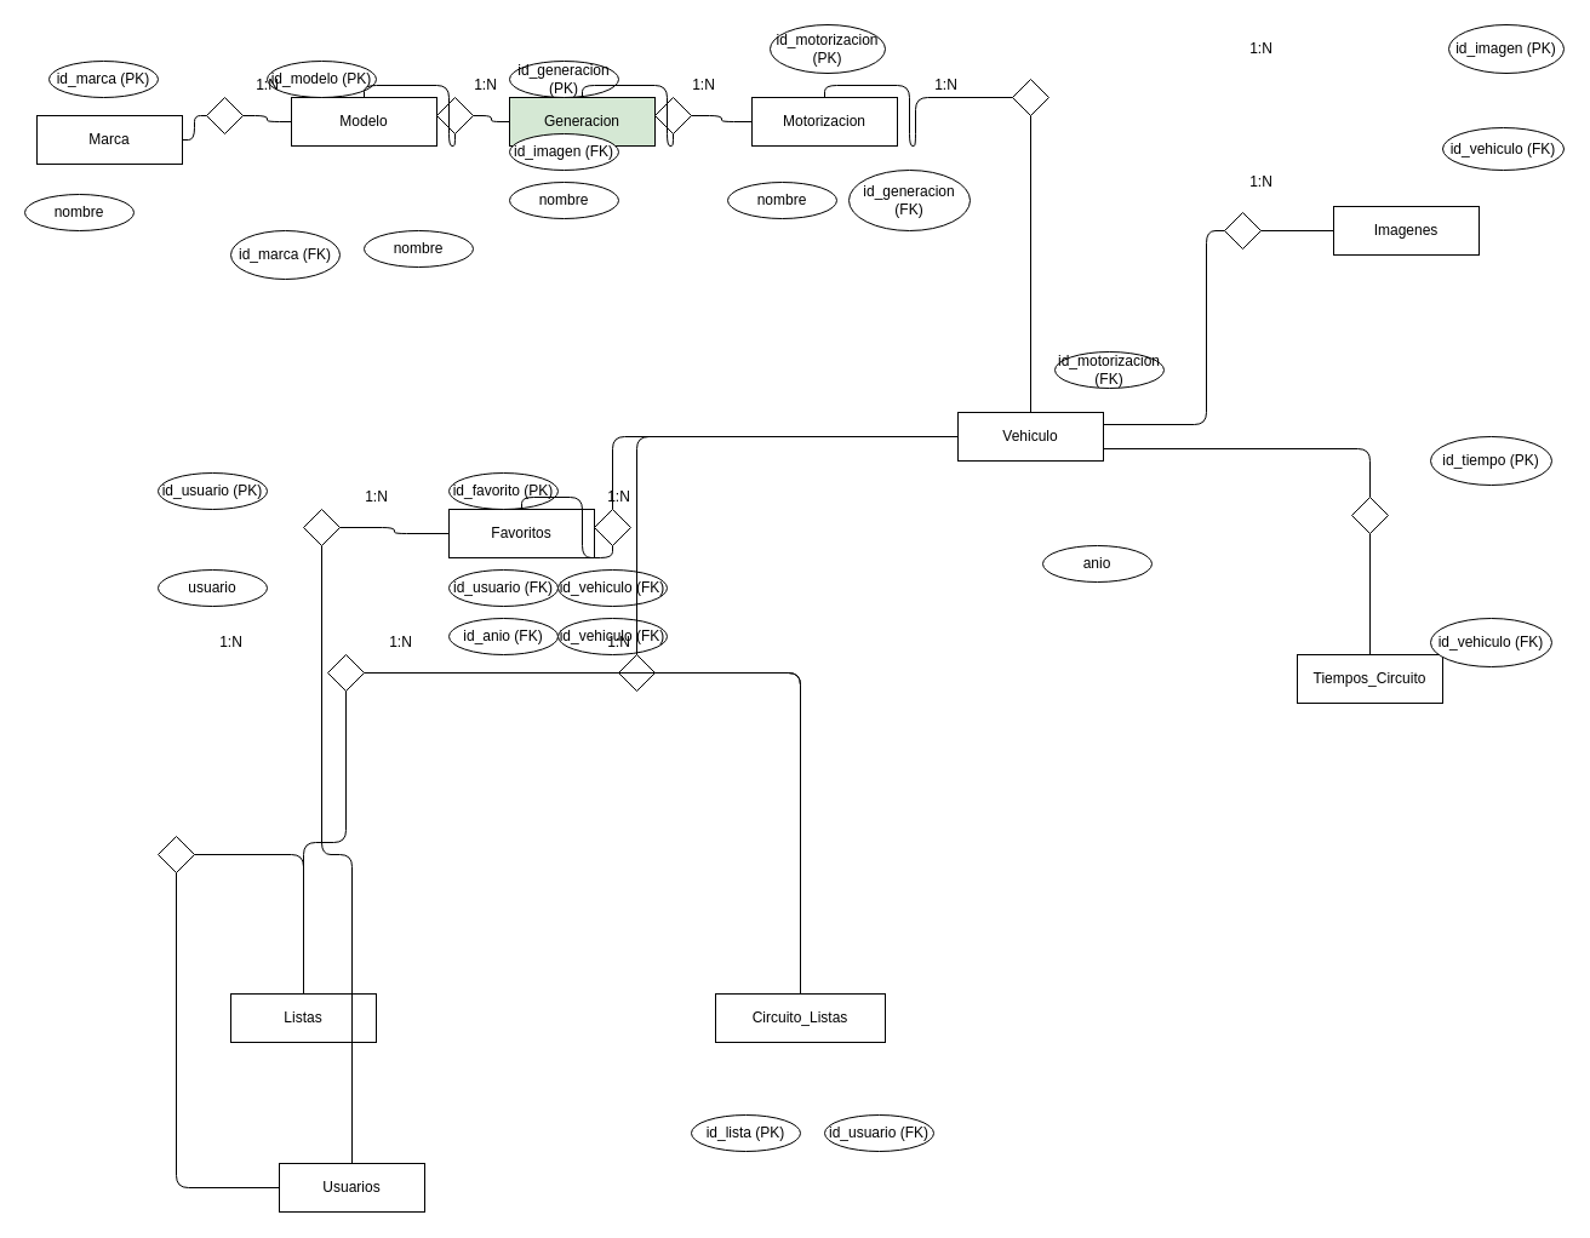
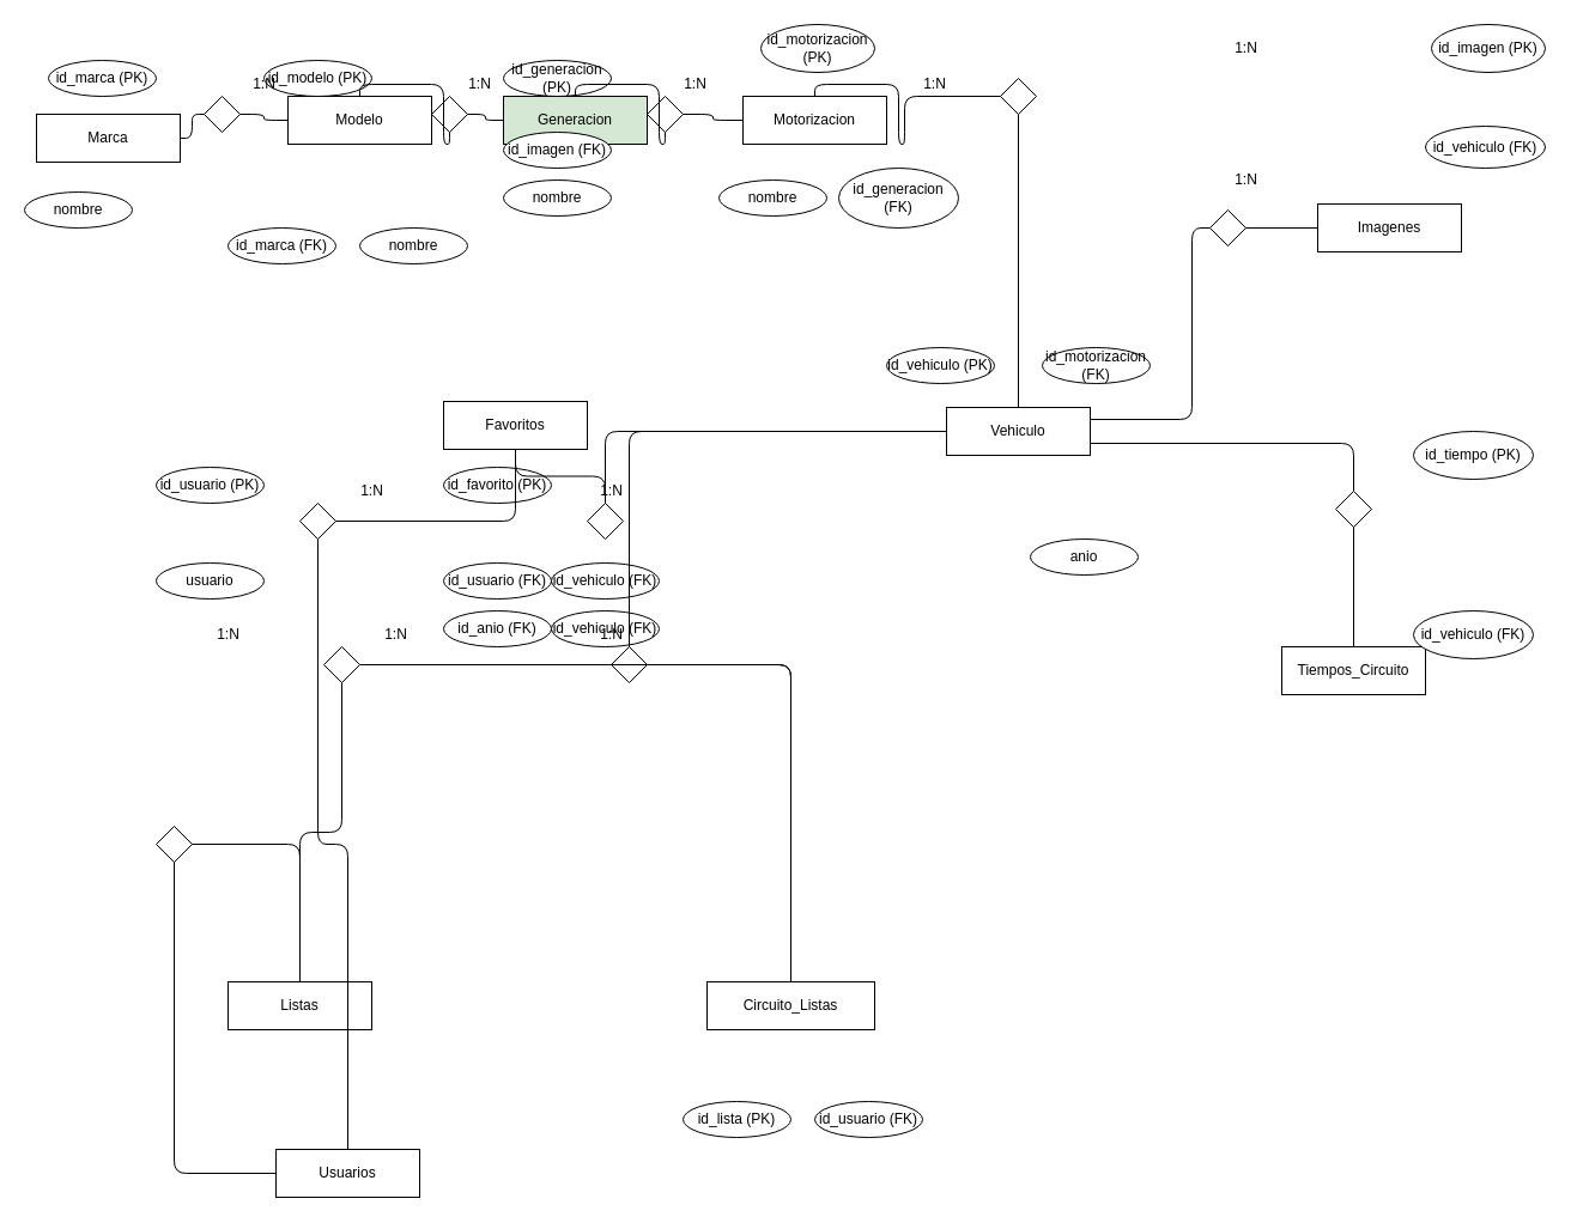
  <mxCell id="0" />
  <mxCell id="1" parent="0" />
  <mxCell id="2" value="Marca" style="whiteSpace=wrap;html=1;align=center;" parent="1" vertex="1"><mxGeometry x="30" y="95" width="120" height="40" as="geometry" /></mxCell>
  <mxCell id="3" value="Modelo" style="whiteSpace=wrap;html=1;align=center;" parent="1" vertex="1"><mxGeometry x="240" y="80" width="120" height="40" as="geometry" /></mxCell>
  <mxCell id="4" value="Generacion" style="whiteSpace=wrap;html=1;align=center;fillColor=#d5e8d4;" parent="1" vertex="1"><mxGeometry x="420" y="80" width="120" height="40" as="geometry" /></mxCell>
  <mxCell id="5" value="Motorizacion" style="whiteSpace=wrap;html=1;align=center;" parent="1" vertex="1"><mxGeometry x="620" y="80" width="120" height="40" as="geometry" /></mxCell>
  <mxCell id="6" value="Vehiculo" style="whiteSpace=wrap;html=1;align=center;" parent="1" vertex="1"><mxGeometry x="790" y="340" width="120" height="40" as="geometry" /></mxCell>
  <mxCell id="7" value="Imagenes" style="whiteSpace=wrap;html=1;align=center;" parent="1" vertex="1"><mxGeometry x="1100" y="170" width="120" height="40" as="geometry" /></mxCell>
  <mxCell id="8" value="Tiempos_Circuito" style="whiteSpace=wrap;html=1;align=center;" parent="1" vertex="1"><mxGeometry x="1070" y="540" width="120" height="40" as="geometry" /></mxCell>
  <mxCell id="9" value="Usuarios" style="whiteSpace=wrap;html=1;align=center;" parent="1" vertex="1"><mxGeometry x="230" y="960" width="120" height="40" as="geometry" /></mxCell>
- <mxCell id="10" value="Favoritos" style="whiteSpace=wrap;html=1;align=center;" parent="1" vertex="1"><mxGeometry x="370" y="420" width="120" height="40" as="geometry" /></mxCell>
+ <mxCell id="10" value="Favoritos" style="whiteSpace=wrap;html=1;align=center;" parent="1" vertex="1"><mxGeometry x="370" y="335" width="120" height="40" as="geometry" /></mxCell>
  <mxCell id="11" value="Listas" style="whiteSpace=wrap;html=1;align=center;" parent="1" vertex="1"><mxGeometry x="190" y="820" width="120" height="40" as="geometry" /></mxCell>
  <mxCell id="12" value="Circuito_Listas" style="whiteSpace=wrap;html=1;align=center;" parent="1" vertex="1"><mxGeometry x="590" y="820" width="140" height="40" as="geometry" /></mxCell>
  <mxCell id="13" value="id_marca (PK)" style="ellipse;whiteSpace=wrap;html=1;align=center;" parent="1" vertex="1"><mxGeometry x="40" y="50" width="90" height="30" as="geometry" /></mxCell>
  <mxCell id="14" value="nombre" style="ellipse;whiteSpace=wrap;html=1;align=center;" parent="1" vertex="1"><mxGeometry y="160" width="90" height="30" as="geometry" x="20" /></mxCell>
  <mxCell id="15" value="id_modelo (PK)" style="ellipse;whiteSpace=wrap;html=1;align=center;" parent="1" vertex="1"><mxGeometry x="220" y="50" width="90" height="30" as="geometry" /></mxCell>
- <mxCell id="16" value="id_marca (FK)" style="ellipse;whiteSpace=wrap;html=1;align=center;" parent="1" vertex="1"><mxGeometry x="190" y="190" width="90" height="40" as="geometry" /></mxCell>
+ <mxCell id="16" value="id_marca (FK)" style="ellipse;whiteSpace=wrap;html=1;align=center;" parent="1" vertex="1"><mxGeometry x="190" y="190" width="90" height="30" as="geometry" /></mxCell>
  <mxCell id="17" value="nombre" style="ellipse;whiteSpace=wrap;html=1;align=center;" parent="1" vertex="1"><mxGeometry x="300" y="190" width="90" height="30" as="geometry" /></mxCell>
  <mxCell id="18" value="id_generacion (PK)" style="ellipse;whiteSpace=wrap;html=1;align=center;" parent="1" vertex="1"><mxGeometry x="420" y="50" width="90" height="30" as="geometry" /></mxCell>
  <mxCell id="19" value="id_imagen (FK)" style="ellipse;whiteSpace=wrap;html=1;align=center;" parent="1" vertex="1"><mxGeometry x="420" y="110" width="90" height="30" as="geometry" /></mxCell>
  <mxCell id="20" value="nombre" style="ellipse;whiteSpace=wrap;html=1;align=center;" parent="1" vertex="1"><mxGeometry x="420" y="150" width="90" height="30" as="geometry" /></mxCell>
  <mxCell id="21" value="id_motorizacion (PK)" style="ellipse;whiteSpace=wrap;html=1;align=center;" parent="1" vertex="1"><mxGeometry x="635" width="95" height="40" as="geometry" y="20" /></mxCell>
  <mxCell id="22" value="id_generacion (FK)" style="ellipse;whiteSpace=wrap;html=1;align=center;" parent="1" vertex="1"><mxGeometry x="700" y="140" width="100" height="50" as="geometry" /></mxCell>
  <mxCell id="23" value="nombre" style="ellipse;whiteSpace=wrap;html=1;align=center;" parent="1" vertex="1"><mxGeometry x="600" y="150" width="90" height="30" as="geometry" /></mxCell>
+ <mxCell id="24" value="id_vehiculo (PK)" style="ellipse;whiteSpace=wrap;html=1;align=center;" parent="1" vertex="1"><mxGeometry x="740" y="290" width="90" height="30" as="geometry" /></mxCell>
  <mxCell id="25" value="id_motorizacion (FK)" style="ellipse;whiteSpace=wrap;html=1;align=center;" parent="1" vertex="1"><mxGeometry x="870" y="290" width="90" height="30" as="geometry" /></mxCell>
  <mxCell id="26" value="anio" style="ellipse;whiteSpace=wrap;html=1;align=center;" parent="1" vertex="1"><mxGeometry x="860" y="450" width="90" height="30" as="geometry" /></mxCell>
  <mxCell id="27" value="id_imagen (PK)" style="ellipse;whiteSpace=wrap;html=1;align=center;" parent="1" vertex="1"><mxGeometry x="1195" width="95" height="40" as="geometry" y="20" /></mxCell>
  <mxCell id="28" value="id_vehiculo (FK)" style="ellipse;whiteSpace=wrap;html=1;align=center;" parent="1" vertex="1"><mxGeometry x="1190" y="105" width="100" height="35" as="geometry" /></mxCell>
  <mxCell id="29" value="id_tiempo (PK)" style="ellipse;whiteSpace=wrap;html=1;align=center;" parent="1" vertex="1"><mxGeometry x="1180" y="360" width="100" height="40" as="geometry" /></mxCell>
  <mxCell id="30" value="id_vehiculo (FK)" style="ellipse;whiteSpace=wrap;html=1;align=center;" parent="1" vertex="1"><mxGeometry x="1180" y="510" width="100" height="40" as="geometry" /></mxCell>
  <mxCell id="31" value="id_usuario (PK)" style="ellipse;whiteSpace=wrap;html=1;align=center;" parent="1" vertex="1"><mxGeometry x="130" y="390" width="90" height="30" as="geometry" /></mxCell>
  <mxCell id="32" value="usuario" style="ellipse;whiteSpace=wrap;html=1;align=center;" parent="1" vertex="1"><mxGeometry x="130" y="470" width="90" height="30" as="geometry" /></mxCell>
  <mxCell id="33" value="id_favorito (PK)" style="ellipse;whiteSpace=wrap;html=1;align=center;" parent="1" vertex="1"><mxGeometry x="370" y="390" width="90" height="30" as="geometry" /></mxCell>
  <mxCell id="34" value="id_usuario (FK)" style="ellipse;whiteSpace=wrap;html=1;align=center;" parent="1" vertex="1"><mxGeometry x="370" y="470" width="90" height="30" as="geometry" /></mxCell>
  <mxCell id="35" value="id_vehiculo (FK)" style="ellipse;whiteSpace=wrap;html=1;align=center;" parent="1" vertex="1"><mxGeometry x="460" y="470" width="90" height="30" as="geometry" /></mxCell>
  <mxCell id="36" value="id_lista (PK)" style="ellipse;whiteSpace=wrap;html=1;align=center;" parent="1" vertex="1"><mxGeometry x="570" y="920" width="90" height="30" as="geometry" /></mxCell>
  <mxCell id="37" value="id_usuario (FK)" style="ellipse;whiteSpace=wrap;html=1;align=center;" parent="1" vertex="1"><mxGeometry x="680" y="920" width="90" height="30" as="geometry" /></mxCell>
  <mxCell id="38" value="id_anio (FK)" style="ellipse;whiteSpace=wrap;html=1;align=center;" parent="1" vertex="1"><mxGeometry x="370" y="510" width="90" height="30" as="geometry" /></mxCell>
  <mxCell id="39" value="id_vehiculo (FK)" style="ellipse;whiteSpace=wrap;html=1;align=center;" parent="1" vertex="1"><mxGeometry x="460" y="510" width="90" height="30" as="geometry" /></mxCell>
  <mxCell id="40" value="" style="shape=rhombus;perimeter=rhombusPerimeter;whiteSpace=wrap;html=1;align=center;" parent="1" vertex="1"><mxGeometry x="170" y="80" width="30" height="30" as="geometry" /></mxCell>
  <mxCell id="41" value="" style="shape=rhombus;perimeter=rhombusPerimeter;whiteSpace=wrap;html=1;align=center;" parent="1" vertex="1"><mxGeometry x="360" y="80" width="30" height="30" as="geometry" /></mxCell>
  <mxCell id="42" value="" style="shape=rhombus;perimeter=rhombusPerimeter;whiteSpace=wrap;html=1;align=center;" parent="1" vertex="1"><mxGeometry x="540" y="80" width="30" height="30" as="geometry" /></mxCell>
  <mxCell id="43" value="" style="shape=rhombus;perimeter=rhombusPerimeter;whiteSpace=wrap;html=1;align=center;" parent="1" vertex="1"><mxGeometry x="835" y="65" width="30" height="30" as="geometry" /></mxCell>
  <mxCell id="44" value="" style="shape=rhombus;perimeter=rhombusPerimeter;whiteSpace=wrap;html=1;align=center;" parent="1" vertex="1"><mxGeometry x="1010" y="175" width="30" height="30" as="geometry" /></mxCell>
  <mxCell id="45" value="" style="shape=rhombus;perimeter=rhombusPerimeter;whiteSpace=wrap;html=1;align=center;" parent="1" vertex="1"><mxGeometry x="1115" y="410" width="30" height="30" as="geometry" /></mxCell>
  <mxCell id="46" value="" style="shape=rhombus;perimeter=rhombusPerimeter;whiteSpace=wrap;html=1;align=center;" parent="1" vertex="1"><mxGeometry x="250" y="420" width="30" height="30" as="geometry" /></mxCell>
  <mxCell id="47" value="" style="shape=rhombus;perimeter=rhombusPerimeter;whiteSpace=wrap;html=1;align=center;" parent="1" vertex="1"><mxGeometry x="490" y="420" width="30" height="30" as="geometry" /></mxCell>
  <mxCell id="48" value="" style="shape=rhombus;perimeter=rhombusPerimeter;whiteSpace=wrap;html=1;align=center;" parent="1" vertex="1"><mxGeometry x="130" y="690" width="30" height="30" as="geometry" /></mxCell>
  <mxCell id="49" value="" style="shape=rhombus;perimeter=rhombusPerimeter;whiteSpace=wrap;html=1;align=center;" parent="1" vertex="1"><mxGeometry x="270" y="540" width="30" height="30" as="geometry" /></mxCell>
  <mxCell id="50" value="" style="shape=rhombus;perimeter=rhombusPerimeter;whiteSpace=wrap;html=1;align=center;" parent="1" vertex="1"><mxGeometry x="510" y="540" width="30" height="30" as="geometry" /></mxCell>
  <mxCell id="51" style="edgeStyle=orthogonalEdgeStyle;endArrow=none;html=1;" parent="1" source="2" target="40" edge="1"><mxGeometry relative="1" as="geometry" /></mxCell>
  <mxCell id="52" style="edgeStyle=orthogonalEdgeStyle;endArrow=none;html=1;" parent="1" source="40" target="3" edge="1"><mxGeometry relative="1" as="geometry" /></mxCell>
  <mxCell id="53" value="1:N" style="text;html=1;align=center;verticalAlign=middle;resizable=0;points=[];autosize=1;strokeColor=none;fillColor=none;" parent="1" vertex="1"><mxGeometry x="200" y="60" width="40" height="20" as="geometry" /></mxCell>
  <mxCell id="54" style="edgeStyle=orthogonalEdgeStyle;endArrow=none;html=1;" parent="1" source="3" target="41" edge="1"><mxGeometry relative="1" as="geometry" /></mxCell>
  <mxCell id="55" style="edgeStyle=orthogonalEdgeStyle;endArrow=none;html=1;" parent="1" source="41" target="4" edge="1"><mxGeometry relative="1" as="geometry" /></mxCell>
  <mxCell id="56" value="1:N" style="text;html=1;align=center;verticalAlign=middle;resizable=0;points=[];autosize=1;strokeColor=none;fillColor=none;" parent="1" vertex="1"><mxGeometry x="380" y="60" width="40" height="20" as="geometry" /></mxCell>
  <mxCell id="57" style="edgeStyle=orthogonalEdgeStyle;endArrow=none;html=1;" parent="1" source="4" target="42" edge="1"><mxGeometry relative="1" as="geometry" /></mxCell>
  <mxCell id="58" style="edgeStyle=orthogonalEdgeStyle;endArrow=none;html=1;" parent="1" source="42" target="5" edge="1"><mxGeometry relative="1" as="geometry" /></mxCell>
  <mxCell id="59" value="1:N" style="text;html=1;align=center;verticalAlign=middle;resizable=0;points=[];autosize=1;strokeColor=none;fillColor=none;" parent="1" vertex="1"><mxGeometry x="560" y="60" width="40" height="20" as="geometry" /></mxCell>
  <mxCell id="60" style="edgeStyle=orthogonalEdgeStyle;endArrow=none;html=1;" parent="1" source="5" target="43" edge="1"><mxGeometry relative="1" as="geometry"><Array as="points"><mxPoint x="680" y="70" /><mxPoint x="750" y="70" /><mxPoint x="750" y="120" /><mxPoint x="755" y="120" /></Array></mxGeometry></mxCell>
  <mxCell id="61" style="edgeStyle=orthogonalEdgeStyle;endArrow=none;html=1;" parent="1" source="43" target="6" edge="1"><mxGeometry relative="1" as="geometry" /></mxCell>
  <mxCell id="62" value="1:N" style="text;html=1;align=center;verticalAlign=middle;resizable=0;points=[];autosize=1;strokeColor=none;fillColor=none;" parent="1" vertex="1"><mxGeometry x="760" y="60" width="40" height="20" as="geometry" /></mxCell>
  <mxCell id="63" style="edgeStyle=orthogonalEdgeStyle;endArrow=none;html=1;" parent="1" source="6" target="44" edge="1"><mxGeometry relative="1" as="geometry"><Array as="points"><mxPoint x="995" y="350" /></Array></mxGeometry></mxCell>
  <mxCell id="64" style="edgeStyle=orthogonalEdgeStyle;endArrow=none;html=1;" parent="1" source="44" target="7" edge="1"><mxGeometry relative="1" as="geometry" /></mxCell>
  <mxCell id="65" value="1:N" style="text;html=1;align=center;verticalAlign=middle;resizable=0;points=[];autosize=1;strokeColor=none;fillColor=none;" parent="1" vertex="1"><mxGeometry x="1020" y="30" width="40" height="20" as="geometry" /></mxCell>
  <mxCell id="66" style="edgeStyle=orthogonalEdgeStyle;endArrow=none;html=1;" parent="1" source="6" target="45" edge="1"><mxGeometry relative="1" as="geometry"><Array as="points"><mxPoint x="1130" y="370" /></Array></mxGeometry></mxCell>
  <mxCell id="67" style="edgeStyle=orthogonalEdgeStyle;endArrow=none;html=1;" parent="1" source="45" target="8" edge="1"><mxGeometry relative="1" as="geometry" /></mxCell>
  <mxCell id="68" value="1:N" style="text;html=1;align=center;verticalAlign=middle;resizable=0;points=[];autosize=1;strokeColor=none;fillColor=none;" parent="1" vertex="1"><mxGeometry x="1020" y="140" width="40" height="20" as="geometry" /></mxCell>
  <mxCell id="69" style="edgeStyle=orthogonalEdgeStyle;endArrow=none;html=1;" parent="1" source="9" target="46" edge="1"><mxGeometry relative="1" as="geometry" /></mxCell>
  <mxCell id="70" style="edgeStyle=orthogonalEdgeStyle;endArrow=none;html=1;" parent="1" source="46" target="10" edge="1"><mxGeometry relative="1" as="geometry" /></mxCell>
  <mxCell id="71" value="1:N" style="text;html=1;align=center;verticalAlign=middle;resizable=0;points=[];autosize=1;strokeColor=none;fillColor=none;" parent="1" vertex="1"><mxGeometry x="290" y="400" width="40" height="20" as="geometry" /></mxCell>
  <mxCell id="72" style="edgeStyle=orthogonalEdgeStyle;endArrow=none;html=1;" parent="1" source="6" target="47" edge="1"><mxGeometry relative="1" as="geometry" /></mxCell>
  <mxCell id="73" style="edgeStyle=orthogonalEdgeStyle;endArrow=none;html=1;" parent="1" source="47" target="10" edge="1"><mxGeometry relative="1" as="geometry" /></mxCell>
  <mxCell id="74" value="1:N" style="text;html=1;align=center;verticalAlign=middle;resizable=0;points=[];autosize=1;strokeColor=none;fillColor=none;" parent="1" vertex="1"><mxGeometry x="490" y="400" width="40" height="20" as="geometry" /></mxCell>
  <mxCell id="75" style="edgeStyle=orthogonalEdgeStyle;endArrow=none;html=1;" parent="1" source="9" target="48" edge="1"><mxGeometry relative="1" as="geometry" /></mxCell>
  <mxCell id="76" style="edgeStyle=orthogonalEdgeStyle;endArrow=none;html=1;" parent="1" source="48" target="11" edge="1"><mxGeometry relative="1" as="geometry" /></mxCell>
  <mxCell id="77" value="1:N" style="text;html=1;align=center;verticalAlign=middle;resizable=0;points=[];autosize=1;strokeColor=none;fillColor=none;" parent="1" vertex="1"><mxGeometry x="170" y="520" width="40" height="20" as="geometry" /></mxCell>
  <mxCell id="78" style="edgeStyle=orthogonalEdgeStyle;endArrow=none;html=1;" parent="1" source="11" target="49" edge="1"><mxGeometry relative="1" as="geometry" /></mxCell>
  <mxCell id="79" style="edgeStyle=orthogonalEdgeStyle;endArrow=none;html=1;" parent="1" source="49" target="12" edge="1"><mxGeometry relative="1" as="geometry" /></mxCell>
  <mxCell id="80" value="1:N" style="text;html=1;align=center;verticalAlign=middle;resizable=0;points=[];autosize=1;strokeColor=none;fillColor=none;" parent="1" vertex="1"><mxGeometry x="310" y="520" width="40" height="20" as="geometry" /></mxCell>
  <mxCell id="81" style="edgeStyle=orthogonalEdgeStyle;endArrow=none;html=1;" parent="1" source="6" target="50" edge="1"><mxGeometry relative="1" as="geometry" /></mxCell>
  <mxCell id="82" style="edgeStyle=orthogonalEdgeStyle;endArrow=none;html=1;" parent="1" source="50" target="12" edge="1"><mxGeometry relative="1" as="geometry" /></mxCell>
  <mxCell id="83" value="1:N" style="text;html=1;align=center;verticalAlign=middle;resizable=0;points=[];autosize=1;strokeColor=none;fillColor=none;" parent="1" vertex="1"><mxGeometry x="490" y="520" width="40" height="20" as="geometry" /></mxCell>
